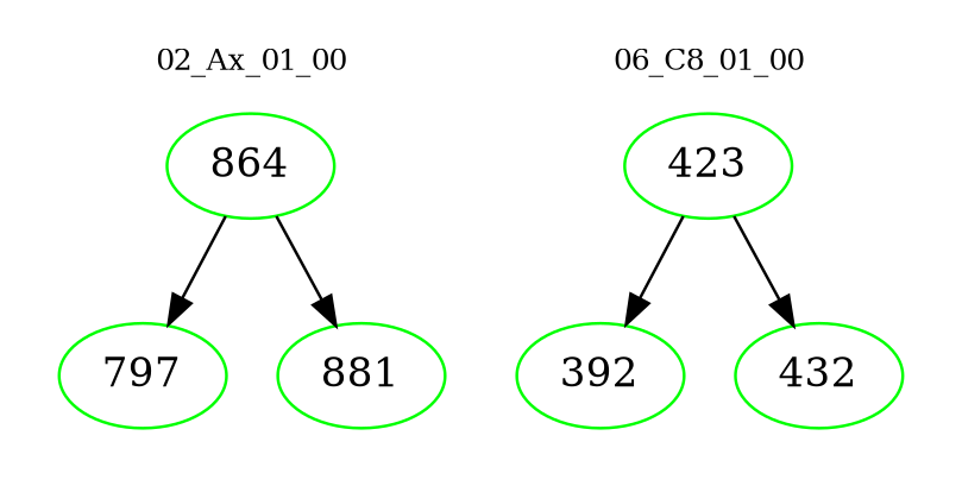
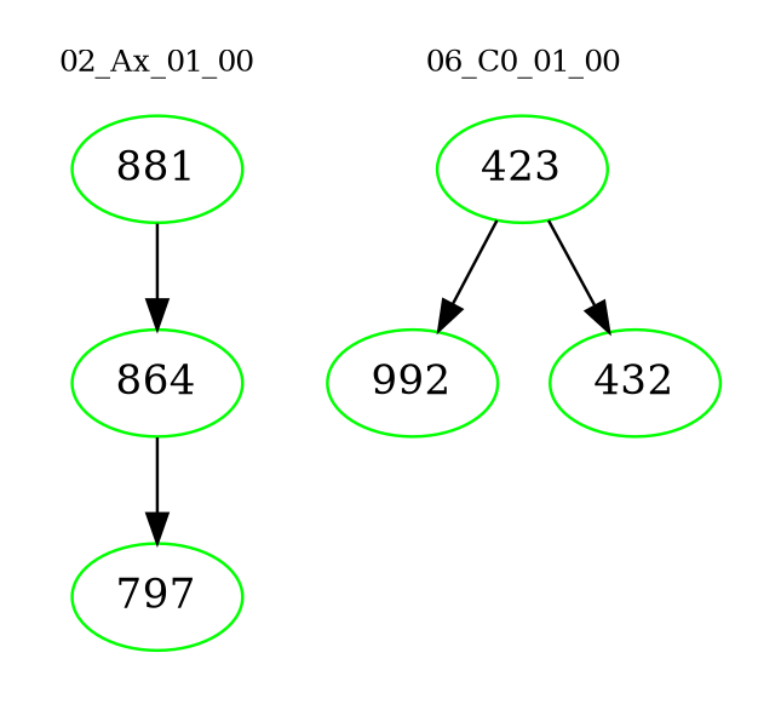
  digraph {
    node [color=green]
    edge [color=black]
    n1 [label=864]
    n2 [label=797]
    n3 [label=881]
    n4 [label=423]
-   n5 [label=392]
+   n5 [label=992]
    n6 [label=432]
    subgraph cluster_1 {
      color=white
      fontsize=10
      label="02_Ax_01_00"
      n1
      n2
      n3
    }
    subgraph cluster_2 {
      color=white
      fontsize=10
-     label="06_C8_01_00"
+     label="06_C0_01_00"
      n4
      n5
      n6
    }
    n1 -> n2
-   n1 -> n3
+   n3 -> n1
    n4 -> n5
    n4 -> n6
  }
